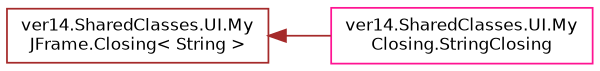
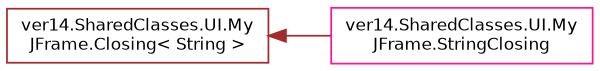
  digraph {
    rankdir=LR
    node [fillcolor=white fontname=Helvetica fontsize=10 shape=record style=filled]
    n1 [color=brown height=0.2 label="ver14.SharedClasses.UI.My\lJFrame.Closing\< String \>" width=0.4]
-   n2 [color=deeppink height=0.2 label="ver14.SharedClasses.UI.My\lClosing.StringClosing" width=0.4]
+   n2 [color=deeppink height=0.2 label="ver14.SharedClasses.UI.My\lJFrame.StringClosing" width=0.4]
    n1 -> n2 [color=brown dir=back fontname=Helvetica fontsize=10 labelfontname=Helvetica labelfontsize=10 style=solid]
  }
